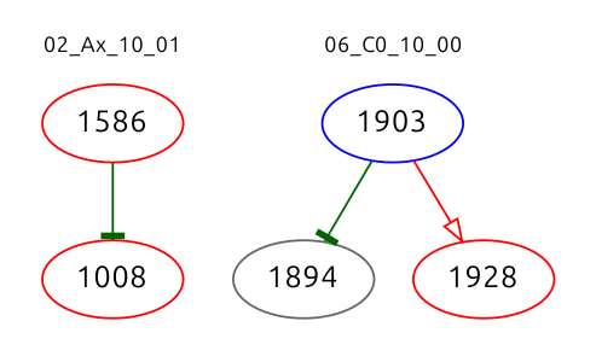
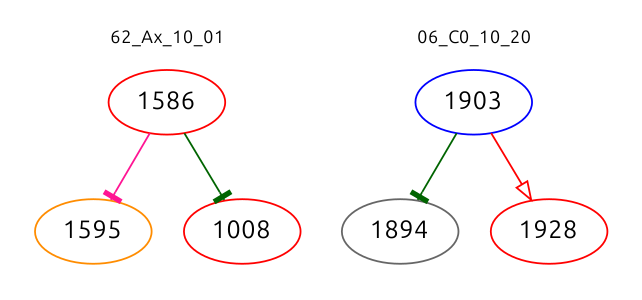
  digraph {
    fontname=Ubuntu
    node [color=red fontname=Ubuntu]
    edge [arrowhead=tee color=darkgreen fontname=Ubuntu]
    n1 [label=1586]
+   n2 [color=darkorange label=1595]
    n3 [label=1008]
    n4 [color=blue label=1903]
    n5 [color=gray40 label=1894]
    n6 [label=1928]
    subgraph cluster_1 {
      color=white
      fontsize=10
-     label="02_Ax_10_01"
+     label="62_Ax_10_01"
      n1
+     n2
      n3
    }
    subgraph cluster_2 {
      color=white
      fontsize=10
-     label="06_C0_10_00"
+     label="06_C0_10_20"
      n4
      n5
      n6
    }
+   n1 -> n2 [color=deeppink]
    n1 -> n3
    n4 -> n5
    n4 -> n6 [arrowhead=onormal color=red]
  }
